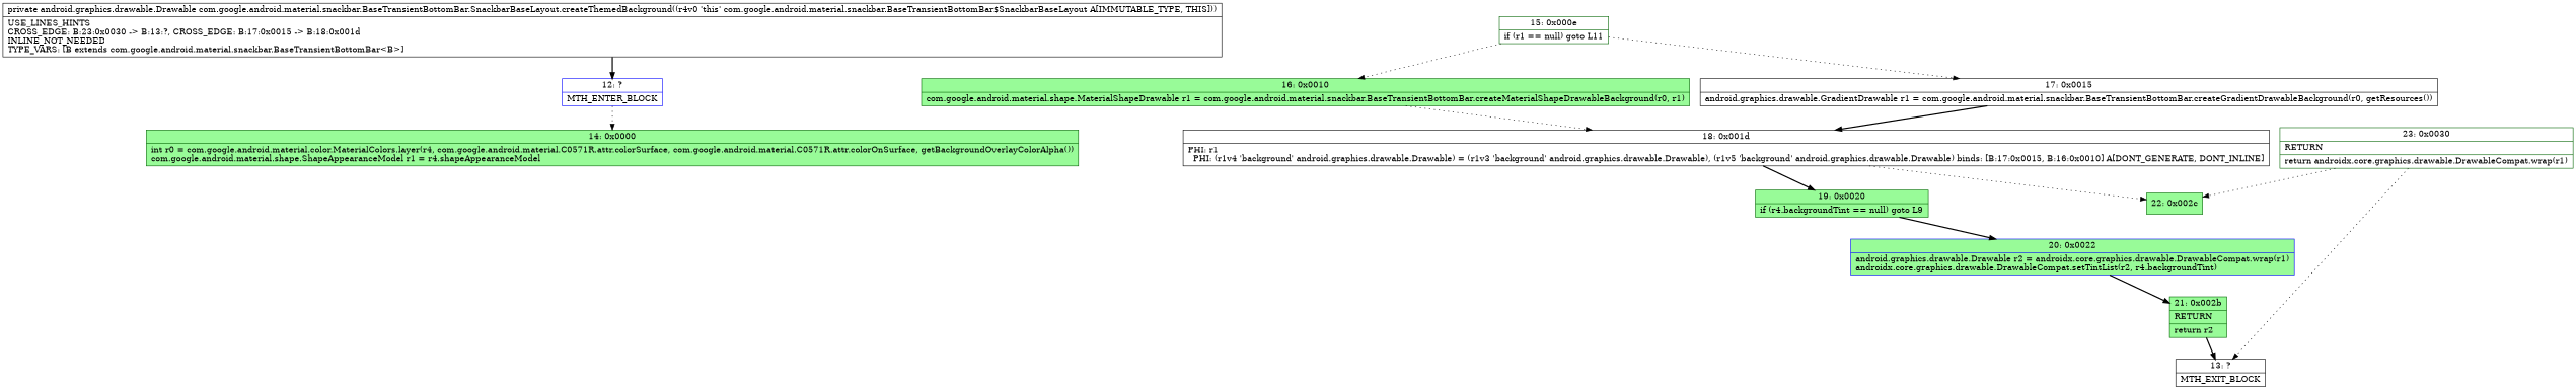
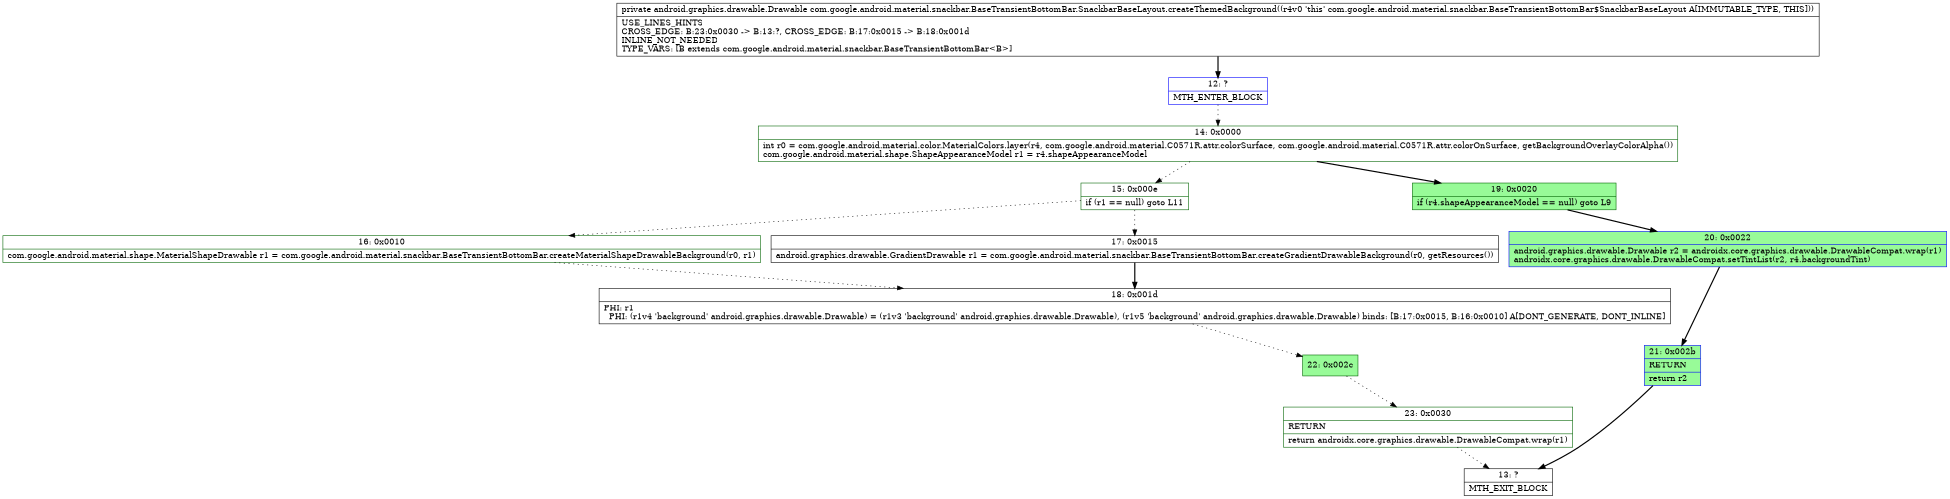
  digraph {
    node [color=darkgreen fillcolor=white shape=record style=filled]
    edge [style=dotted]
    n1 [color=blue label="{12\:\ ?|MTH_ENTER_BLOCK\l}"]
-   n2 [fillcolor=palegreen label="{14\:\ 0x0000|int r0 = com.google.android.material.color.MaterialColors.layer(r4, com.google.android.material.C0571R.attr.colorSurface, com.google.android.material.C0571R.attr.colorOnSurface, getBackgroundOverlayColorAlpha())\lcom.google.android.material.shape.ShapeAppearanceModel r1 = r4.shapeAppearanceModel\l}"]
+   n2 [label="{14\:\ 0x0000|int r0 = com.google.android.material.color.MaterialColors.layer(r4, com.google.android.material.C0571R.attr.colorSurface, com.google.android.material.C0571R.attr.colorOnSurface, getBackgroundOverlayColorAlpha())\lcom.google.android.material.shape.ShapeAppearanceModel r1 = r4.shapeAppearanceModel\l}"]
    n3 [label="{15\:\ 0x000e|if (r1 == null) goto L11\l}"]
-   n4 [fillcolor=palegreen label="{16\:\ 0x0010|com.google.android.material.shape.MaterialShapeDrawable r1 = com.google.android.material.snackbar.BaseTransientBottomBar.createMaterialShapeDrawableBackground(r0, r1)\l}"]
+   n4 [label="{16\:\ 0x0010|com.google.android.material.shape.MaterialShapeDrawable r1 = com.google.android.material.snackbar.BaseTransientBottomBar.createMaterialShapeDrawableBackground(r0, r1)\l}"]
    n5 [color=black label="{17\:\ 0x0015|android.graphics.drawable.GradientDrawable r1 = com.google.android.material.snackbar.BaseTransientBottomBar.createGradientDrawableBackground(r0, getResources())\l}"]
    n6 [color=black label="{18\:\ 0x001d|PHI: r1 \l  PHI: (r1v4 'background' android.graphics.drawable.Drawable) = (r1v3 'background' android.graphics.drawable.Drawable), (r1v5 'background' android.graphics.drawable.Drawable) binds: [B:17:0x0015, B:16:0x0010] A[DONT_GENERATE, DONT_INLINE]\l}"]
-   n7 [fillcolor=palegreen label="{19\:\ 0x0020|if (r4.backgroundTint == null) goto L9\l}"]
+   n7 [fillcolor=palegreen label="{19\:\ 0x0020|if (r4.shapeAppearanceModel == null) goto L9\l}"]
    n8 [fillcolor=palegreen label="{22\:\ 0x002c}"]
    n9 [color=blue fillcolor=palegreen label="{20\:\ 0x0022|android.graphics.drawable.Drawable r2 = androidx.core.graphics.drawable.DrawableCompat.wrap(r1)\landroidx.core.graphics.drawable.DrawableCompat.setTintList(r2, r4.backgroundTint)\l}"]
-   n10 [fillcolor=palegreen label="{21\:\ 0x002b|RETURN\l|return r2\l}"]
+   n10 [color=blue fillcolor=palegreen label="{21\:\ 0x002b|RETURN\l|return r2\l}"]
    n11 [label="{23\:\ 0x0030|RETURN\l|return androidx.core.graphics.drawable.DrawableCompat.wrap(r1)\l}"]
    n12 [color=black label="{13\:\ ?|MTH_EXIT_BLOCK\l}"]
    n13 [color=black label="{private android.graphics.drawable.Drawable com.google.android.material.snackbar.BaseTransientBottomBar.SnackbarBaseLayout.createThemedBackground((r4v0 'this' com.google.android.material.snackbar.BaseTransientBottomBar$SnackbarBaseLayout A[IMMUTABLE_TYPE, THIS]))  | USE_LINES_HINTS\lCROSS_EDGE: B:23:0x0030 \-\> B:13:?, CROSS_EDGE: B:17:0x0015 \-\> B:18:0x001d\lINLINE_NOT_NEEDED\lTYPE_VARS: [B extends com.google.android.material.snackbar.BaseTransientBottomBar\<B\>]\l}"]
    n1 -> n2
+   n2 -> n3
    n3 -> n4
    n3 -> n5
    n4 -> n6
    n5 -> n6 [style=bold]
-   n6 -> n7 [style=bold]
+   n2 -> n7 [style=bold]
    n6 -> n8
    n7 -> n9 [style=bold]
-   n11 -> n8
+   n8 -> n11
    n9 -> n10 [style=bold]
    n10 -> n12 [style=bold]
    n11 -> n12
    n13 -> n1 [style=bold]
  }
